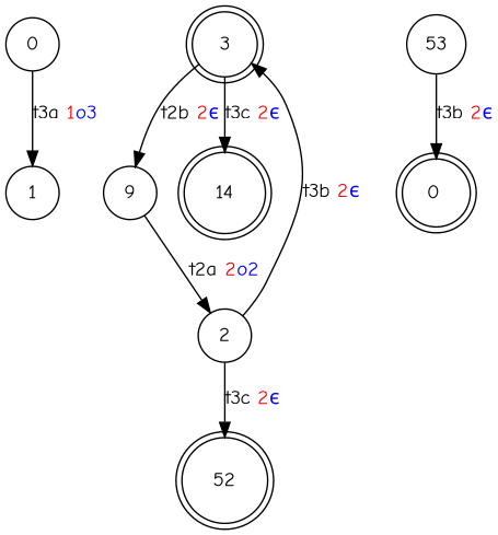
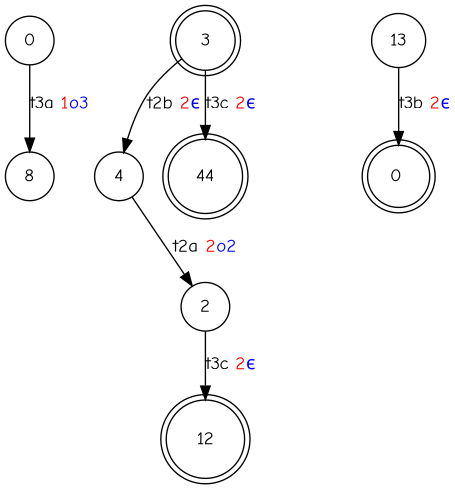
  digraph {
    fontname="Comic Neue"
    node [fontname="Comic Neue" shape=circle]
    edge [fontname="Comic Neue"]
    0
-   1
+   1 [label=8]
    3 [shape=doublecircle]
    2
-   12 [shape=doublecircle label=52]
-   4 [label=9]
-   14 [shape=doublecircle]
+   12 [shape=doublecircle]
+   4
+   14 [shape=doublecircle label=44]
    "0 " [shape=doublecircle]
-   13 [label=53]
+   13
    0 -> 1 [label=<t3a <FONT COLOR="red">1</FONT><FONT COLOR="blue">o3</FONT>>]
    3 -> 4 [label=<t2b <FONT COLOR="red">2</FONT><FONT COLOR="blue">ϵ</FONT>>]
    3 -> 14 [label=<t3c <FONT COLOR="red">2</FONT><FONT COLOR="blue">ϵ</FONT>>]
-   2 -> 3 [label=<t3b <FONT COLOR="red">2</FONT><FONT COLOR="blue">ϵ</FONT>>]
    2 -> 12 [label=<t3c <FONT COLOR="red">2</FONT><FONT COLOR="blue">ϵ</FONT>>]
    4 -> 2 [label=<t2a <FONT COLOR="red">2</FONT><FONT COLOR="blue">o2</FONT>>]
    13 -> "0 " [label=<t3b <FONT COLOR="red">2</FONT><FONT COLOR="blue">ϵ</FONT>>]
  }
